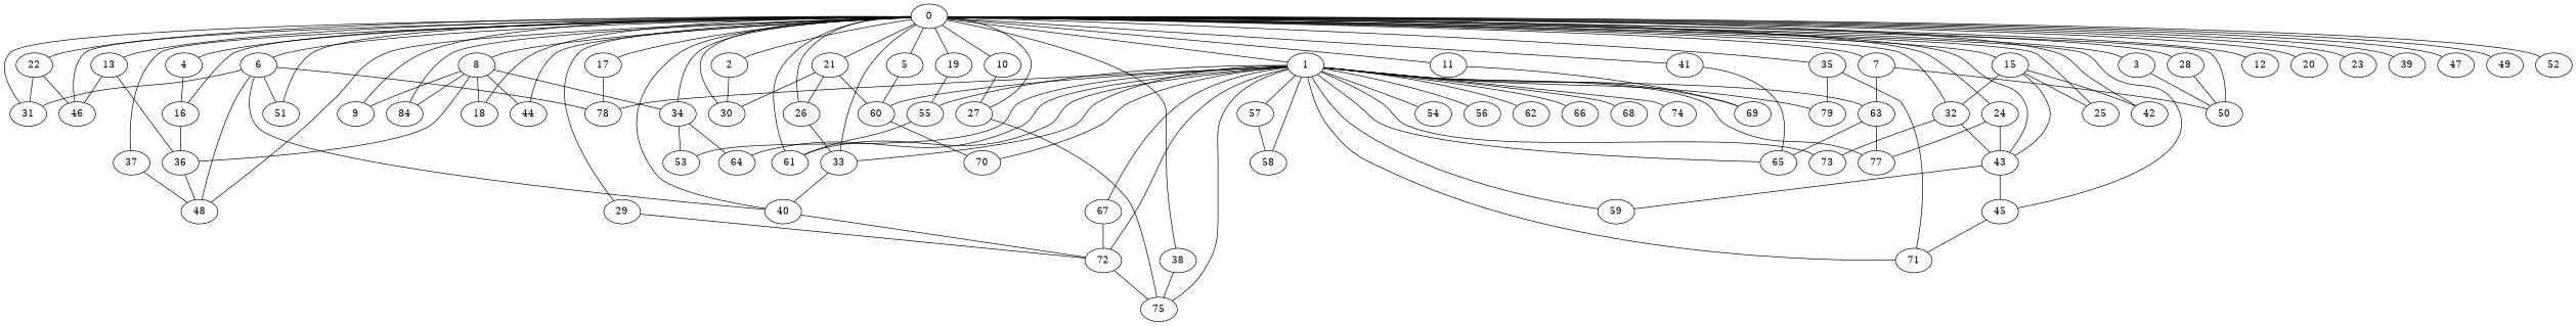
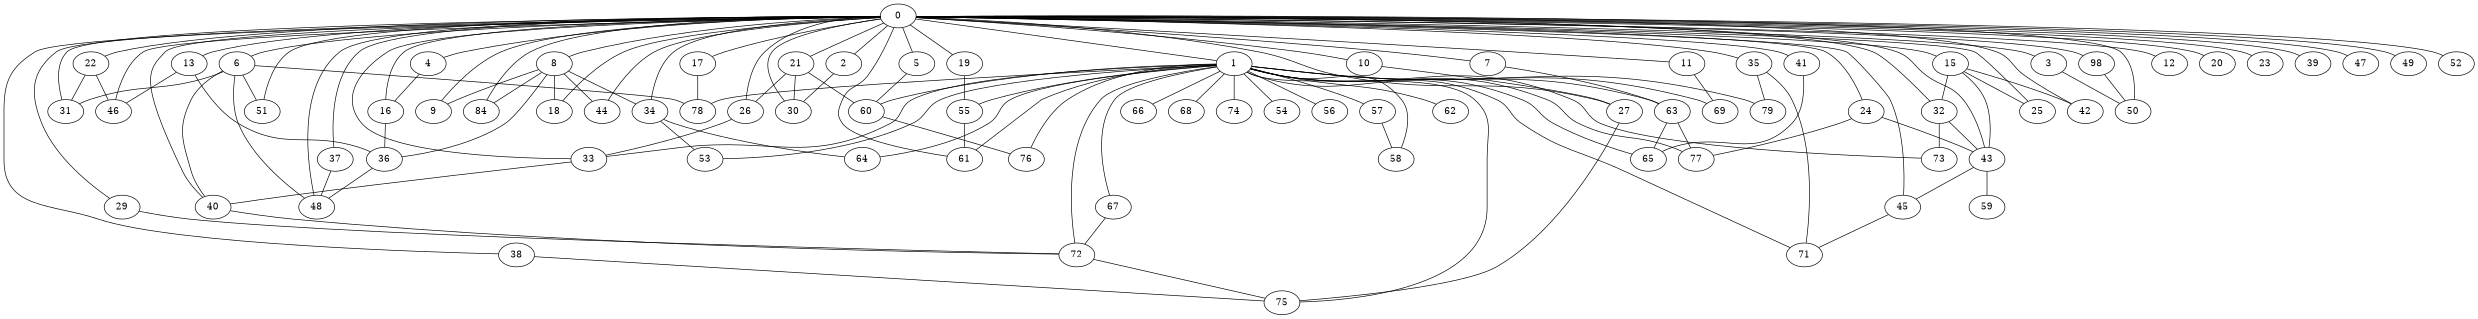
  graph {
    0
    1
    2
    3
    4
    5
    6
    7
    8
    9
    10
    11
    12
    13
    n15 [label=84]
    15
    16
    17
    18
    19
    20
    21
    22
    23
    24
    25
    26
    27
-   28
+   28 [label=98]
    29
    30
    31
    32
    33
    34
    35
    37
    38
    39
    40
    41
    42
    43
    44
    45
    46
    47
    48
    49
    50
    51
    52
    61
    53
    54
    55
    56
    57
    58
    59
    60
    62
    63
    64
    65
    66
    67
    68
    69
    71
    72
    73
    74
    75
-   76 [label=70]
+   76
    77
    78
    79
    36
    0 -- 1
    0 -- 2
    0 -- 3
    0 -- 4
    0 -- 5
    0 -- 6
    0 -- 7
    0 -- 8
    0 -- 9
    0 -- 10
    0 -- 11
    0 -- 12
    0 -- 13
    0 -- n15
    0 -- 15
    0 -- 16
    0 -- 17
    0 -- 18
    0 -- 19
    0 -- 20
    0 -- 21
    0 -- 22
    0 -- 23
    0 -- 24
    0 -- 25
    0 -- 26
    0 -- 27
    0 -- 28
    0 -- 29
    0 -- 30
    0 -- 31
    0 -- 32
    0 -- 33
    0 -- 34
    0 -- 35
    0 -- 37
    0 -- 38
    0 -- 39
    0 -- 40
    0 -- 41
    0 -- 42
    0 -- 43
    0 -- 44
    0 -- 45
    0 -- 46
    0 -- 47
    0 -- 48
    0 -- 49
    0 -- 50
    0 -- 51
    0 -- 52
    0 -- 61
    1 -- 33
    1 -- 61
    1 -- 53
    1 -- 54
    1 -- 55
    1 -- 56
    1 -- 57
    1 -- 58
-   1 -- 59
    1 -- 60
    1 -- 62
    1 -- 63
    1 -- 64
    1 -- 65
    1 -- 66
    1 -- 67
    1 -- 68
    1 -- 69
    1 -- 71
    1 -- 72
    1 -- 73
    1 -- 74
    1 -- 75
    1 -- 76
    1 -- 77
    1 -- 78
    1 -- 79
    2 -- 30
    3 -- 50
    4 -- 16
    5 -- 60
    6 -- 31
    6 -- 40
    6 -- 48
    6 -- 51
    6 -- 78
-   7 -- 50
    7 -- 63
    8 -- 9
    8 -- n15
    8 -- 18
    8 -- 34
    8 -- 44
    8 -- 36
    10 -- 27
    11 -- 69
    13 -- 46
    13 -- 36
    15 -- 25
    15 -- 32
    15 -- 42
    15 -- 43
    16 -- 36
    17 -- 78
    19 -- 55
    21 -- 26
    21 -- 30
    21 -- 60
    22 -- 31
    22 -- 46
    24 -- 43
    24 -- 77
    26 -- 33
    27 -- 75
    28 -- 50
    29 -- 72
    32 -- 43
    32 -- 73
    33 -- 40
    34 -- 53
    34 -- 64
    35 -- 71
    35 -- 79
    37 -- 48
    38 -- 75
    40 -- 72
    41 -- 65
    43 -- 45
    43 -- 59
    45 -- 71
    55 -- 61
    57 -- 58
    60 -- 76
    63 -- 65
    63 -- 77
    67 -- 72
    72 -- 75
    36 -- 48
  }
